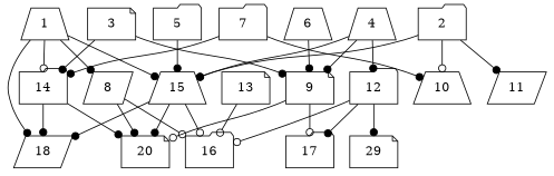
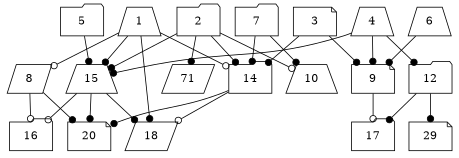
  digraph {
    node [alpha=0.18 shape=folder]
    edge [arrowhead=dot]
    1 [expect_size=36373504 shape=trapezium]
    8 [alpha=0.07 expect_size=27513856 shape=parallelogram]
    14 [alpha=0.04 expect_size=38904832]
    15 [alpha=0.04 expect_size=39232512 shape=trapezium]
    18 [expect_size=12023808 shape=parallelogram]
    16 [alpha=0.11 expect_size=35746816]
    20 [alpha=0.07 expect_size=26536960 shape=note]
-   11 [alpha=0.15 expect_size=35140608 shape=parallelogram]
+   11 [alpha=0.15 expect_size=35140608 shape=parallelogram label=71]
    2 [alpha=0.04 expect_size=46221312]
    10 [expect_size=43744256 shape=trapezium]
    3 [alpha=0.19 expect_size=43089920 shape=note]
    9 [alpha=0.19 expect_size=47747072 shape=note]
    17 [alpha=0.17 expect_size=6615040]
    4 [alpha=0.00 expect_size=31337472 shape=trapezium]
    12 [alpha=0.16 expect_size=31412224]
    n16 [alpha=0.08 expect_size=27737088 label=29 shape=note]
    5 [alpha=0.19 expect_size=21352448]
    6 [alpha=0.08 expect_size=14329856 shape=trapezium]
    7 [alpha=0.02 expect_size=46401536]
-   13 [alpha=0.10 expect_size=41646080 shape=note]
-   1 -> 8
+   1 -> 8 [arrowhead=odot]
    1 -> 14 [arrowhead=odot]
    1 -> 15
    1 -> 18
    8 -> 16 [arrowhead=odot]
    8 -> 20
-   14 -> 18
+   14 -> 18 [arrowhead=odot]
    14 -> 20
    15 -> 18
    15 -> 16 [arrowhead=odot]
    15 -> 20
+   2 -> 14
    2 -> 15
    2 -> 11
    2 -> 10 [arrowhead=odot]
    3 -> 14
    3 -> 9
-   9 -> 20 [arrowhead=odot]
    9 -> 17 [arrowhead=odot]
    4 -> 15
    4 -> 9
    4 -> 12
-   12 -> 16 [arrowhead=odot]
    12 -> 17
    12 -> n16
    5 -> 15
    6 -> 9
    7 -> 14
    7 -> 10
-   13 -> 16 [arrowhead=odot]
  }
